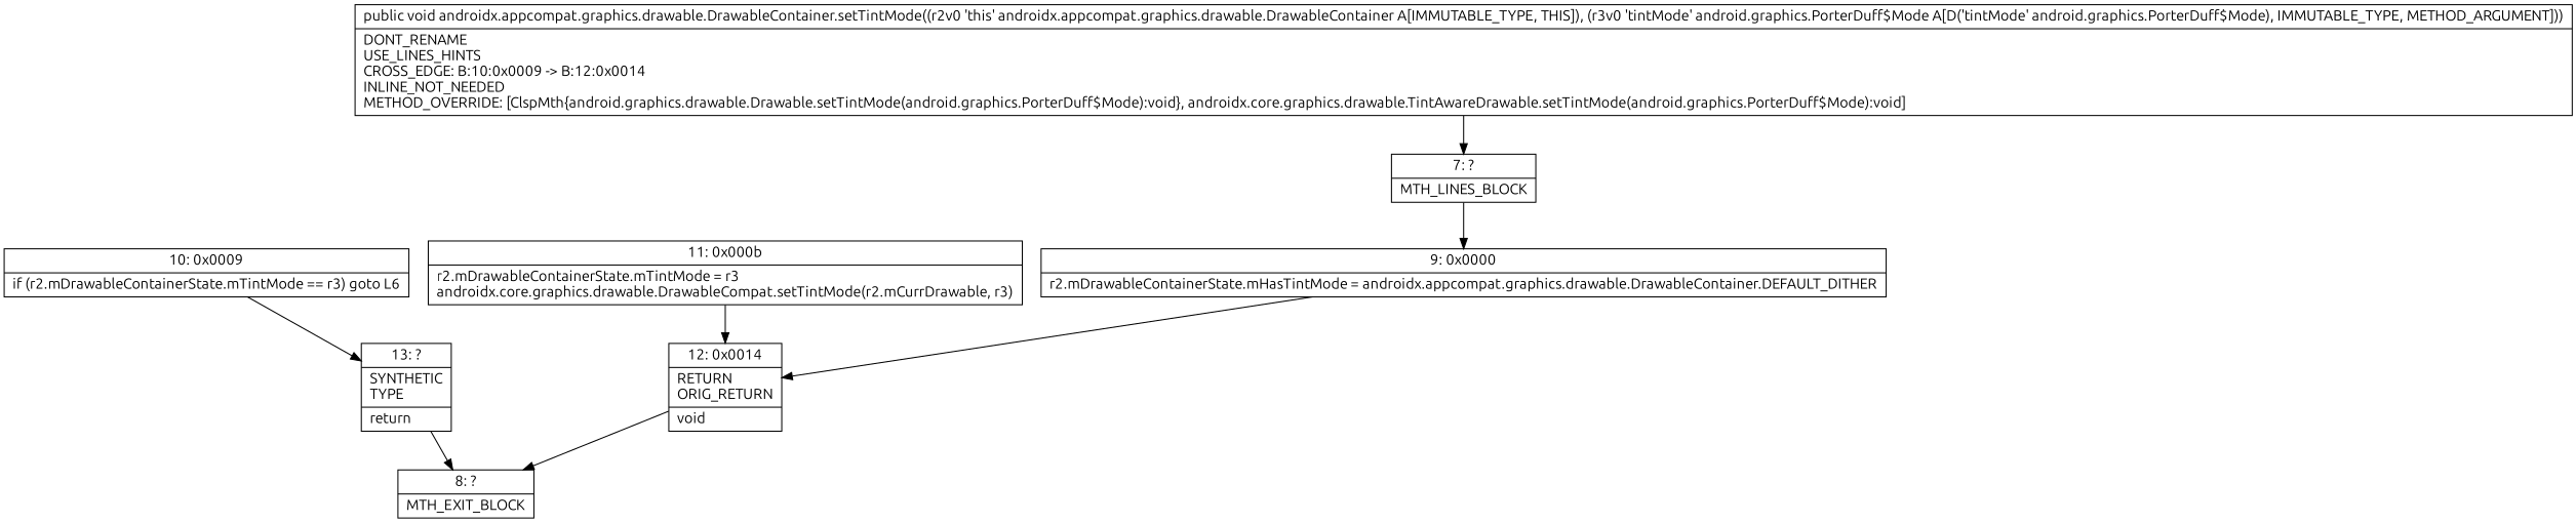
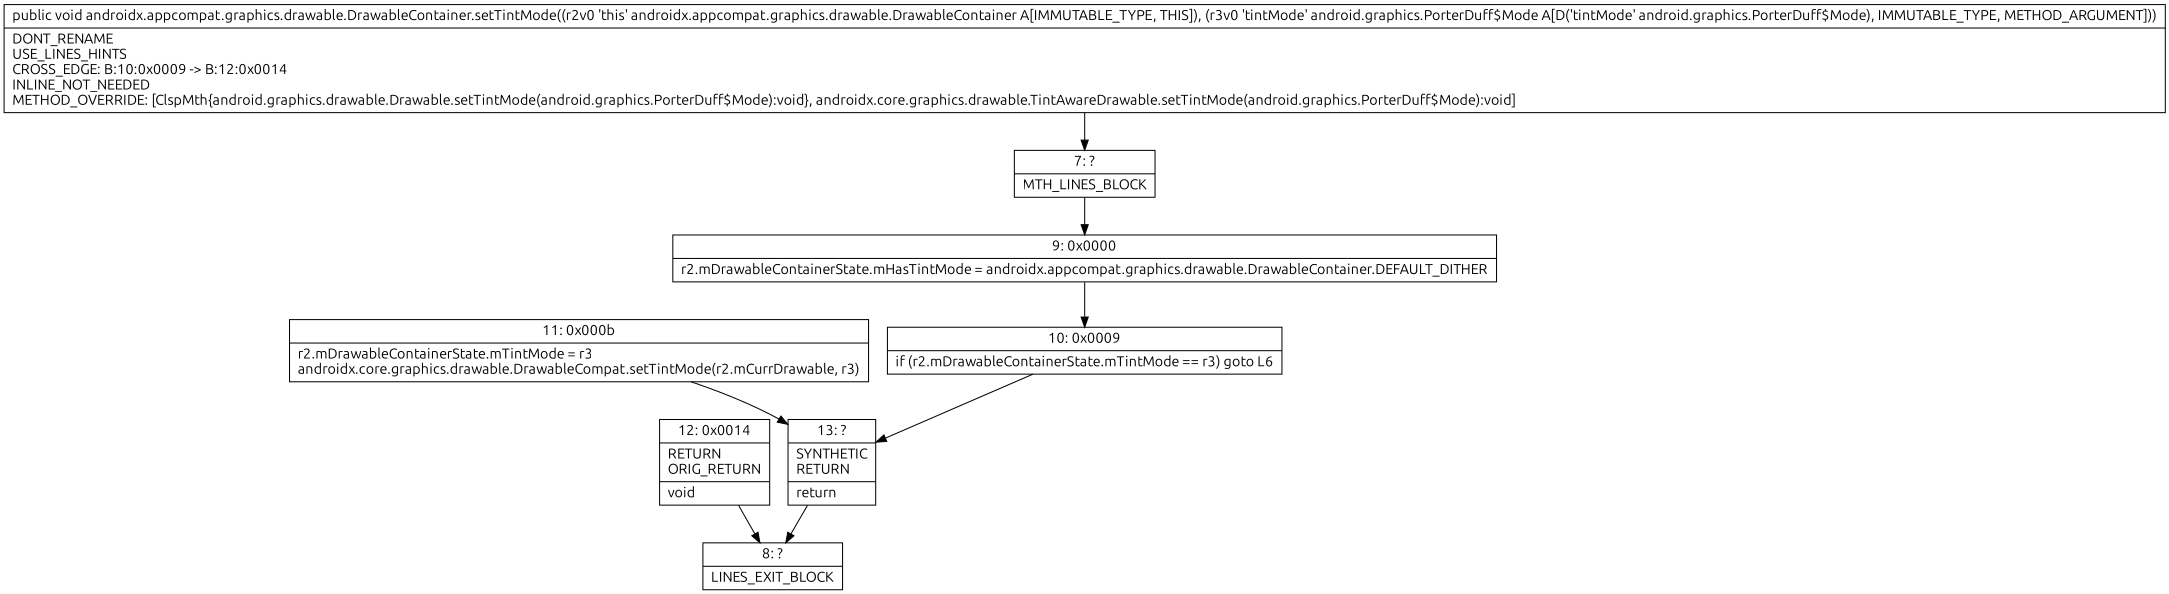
  digraph {
    fontname=Ubuntu
    node [fontname=Ubuntu shape=record]
    edge [fontname=Ubuntu]
    n1 [label="{7\:\ ?|MTH_LINES_BLOCK\l}"]
    n2 [label="{9\:\ 0x0000|r2.mDrawableContainerState.mHasTintMode = androidx.appcompat.graphics.drawable.DrawableContainer.DEFAULT_DITHER\l}"]
    n3 [label="{10\:\ 0x0009|if (r2.mDrawableContainerState.mTintMode == r3) goto L6\l}"]
-   n4 [label="{13\:\ ?|SYNTHETIC\lTYPE\l|return\l}"]
+   n4 [label="{13\:\ ?|SYNTHETIC\lRETURN\l|return\l}"]
    n5 [label="{11\:\ 0x000b|r2.mDrawableContainerState.mTintMode = r3\landroidx.core.graphics.drawable.DrawableCompat.setTintMode(r2.mCurrDrawable, r3)\l}"]
    n6 [label="{12\:\ 0x0014|RETURN\lORIG_RETURN\l|void\l}"]
-   n7 [label="{8\:\ ?|MTH_EXIT_BLOCK\l}"]
+   n7 [label="{8\:\ ?|LINES_EXIT_BLOCK\l}"]
    n8 [label="{public void androidx.appcompat.graphics.drawable.DrawableContainer.setTintMode((r2v0 'this' androidx.appcompat.graphics.drawable.DrawableContainer A[IMMUTABLE_TYPE, THIS]), (r3v0 'tintMode' android.graphics.PorterDuff$Mode A[D('tintMode' android.graphics.PorterDuff$Mode), IMMUTABLE_TYPE, METHOD_ARGUMENT]))  | DONT_RENAME\lUSE_LINES_HINTS\lCROSS_EDGE: B:10:0x0009 \-\> B:12:0x0014\lINLINE_NOT_NEEDED\lMETHOD_OVERRIDE: [ClspMth\{android.graphics.drawable.Drawable.setTintMode(android.graphics.PorterDuff$Mode):void\}, androidx.core.graphics.drawable.TintAwareDrawable.setTintMode(android.graphics.PorterDuff$Mode):void]\l}"]
    n1 -> n2
-   n2 -> n6
+   n2 -> n3
    n3 -> n4
    n4 -> n7
-   n5 -> n6
+   n5 -> n4
    n6 -> n7
    n8 -> n1
  }
